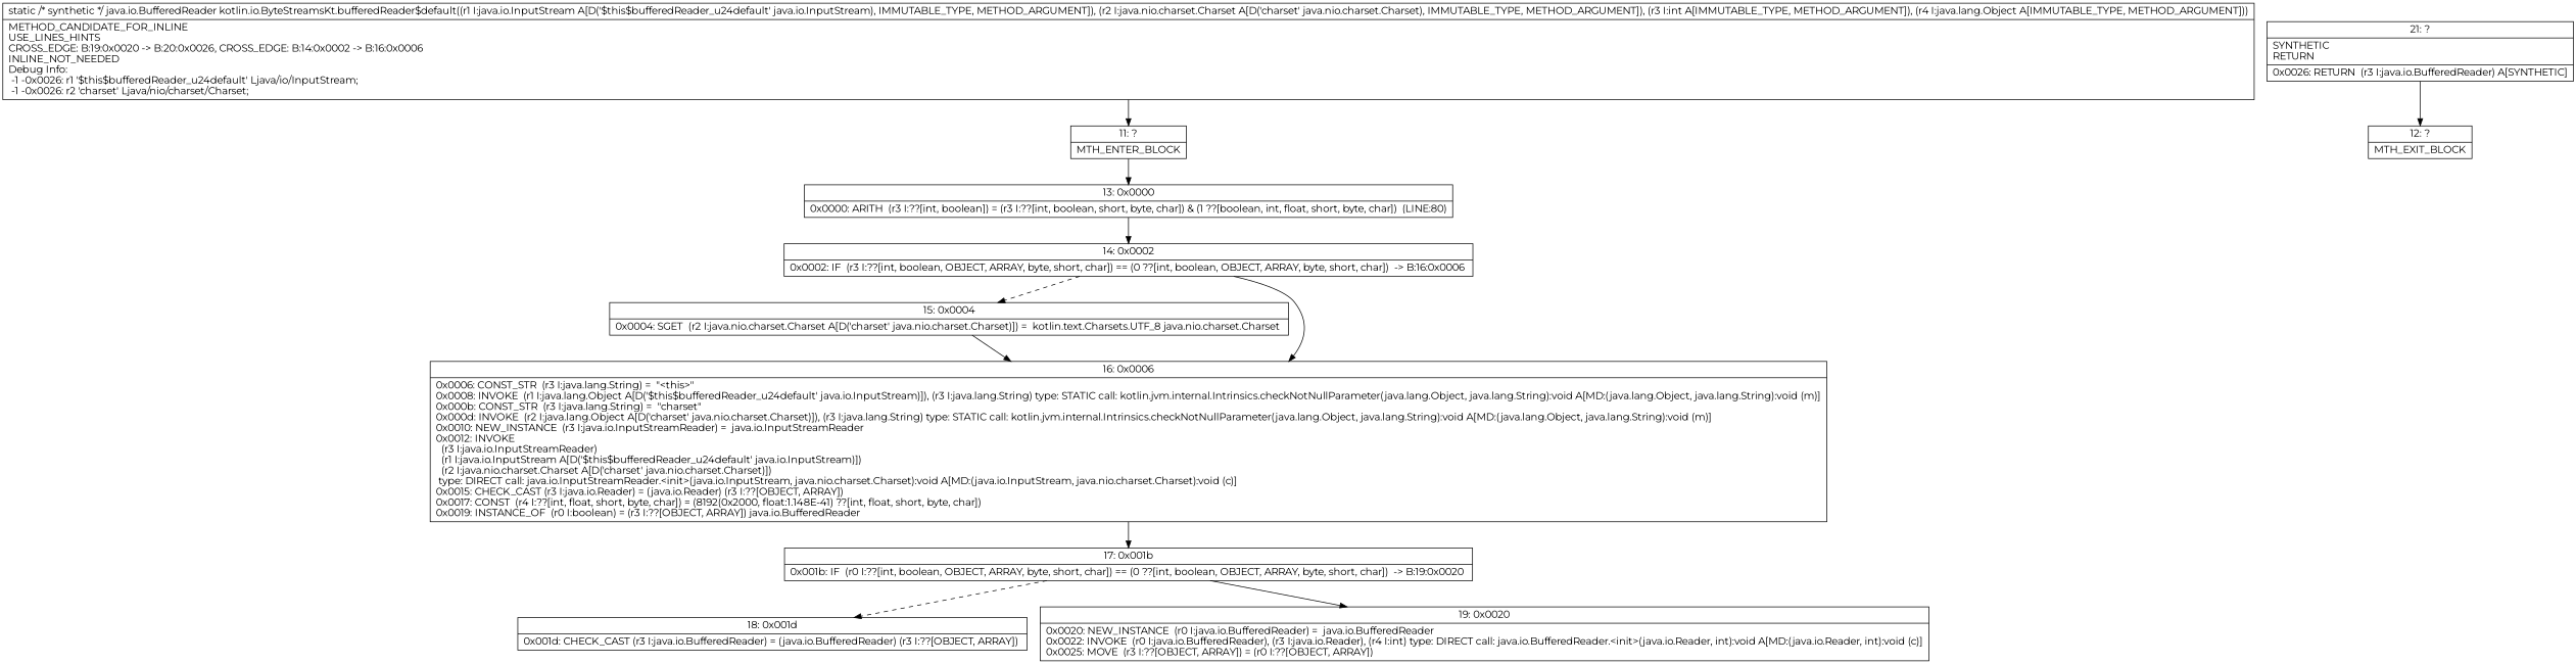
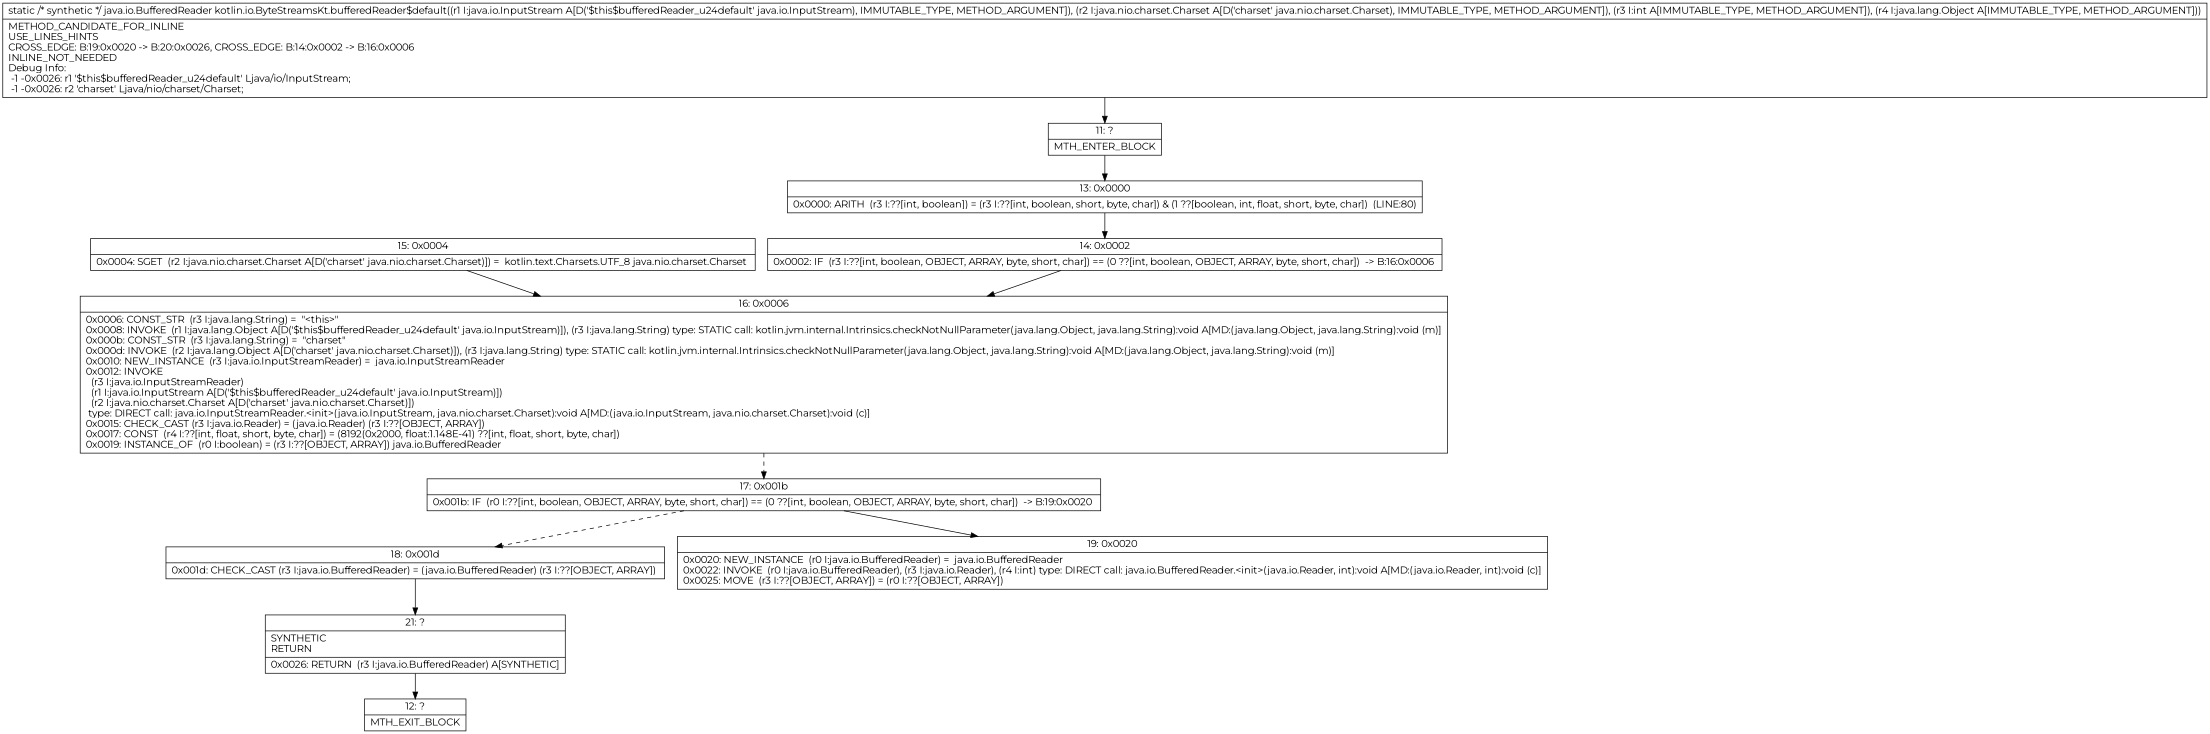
  digraph {
    fontname=Montserrat
    node [fontname=Montserrat shape=record]
    edge [fontname=Montserrat]
    n1 [label="{11\:\ ?|MTH_ENTER_BLOCK\l}"]
    n2 [label="{13\:\ 0x0000|0x0000: ARITH  (r3 I:??[int, boolean]) = (r3 I:??[int, boolean, short, byte, char]) & (1 ??[boolean, int, float, short, byte, char])  (LINE:80)\l}"]
    n3 [label="{14\:\ 0x0002|0x0002: IF  (r3 I:??[int, boolean, OBJECT, ARRAY, byte, short, char]) == (0 ??[int, boolean, OBJECT, ARRAY, byte, short, char])  \-\> B:16:0x0006 \l}"]
    n4 [label="{15\:\ 0x0004|0x0004: SGET  (r2 I:java.nio.charset.Charset A[D('charset' java.nio.charset.Charset)]) =  kotlin.text.Charsets.UTF_8 java.nio.charset.Charset \l}"]
    n5 [label="{16\:\ 0x0006|0x0006: CONST_STR  (r3 I:java.lang.String) =  \"\<this\>\" \l0x0008: INVOKE  (r1 I:java.lang.Object A[D('$this$bufferedReader_u24default' java.io.InputStream)]), (r3 I:java.lang.String) type: STATIC call: kotlin.jvm.internal.Intrinsics.checkNotNullParameter(java.lang.Object, java.lang.String):void A[MD:(java.lang.Object, java.lang.String):void (m)]\l0x000b: CONST_STR  (r3 I:java.lang.String) =  \"charset\" \l0x000d: INVOKE  (r2 I:java.lang.Object A[D('charset' java.nio.charset.Charset)]), (r3 I:java.lang.String) type: STATIC call: kotlin.jvm.internal.Intrinsics.checkNotNullParameter(java.lang.Object, java.lang.String):void A[MD:(java.lang.Object, java.lang.String):void (m)]\l0x0010: NEW_INSTANCE  (r3 I:java.io.InputStreamReader) =  java.io.InputStreamReader \l0x0012: INVOKE  \l  (r3 I:java.io.InputStreamReader)\l  (r1 I:java.io.InputStream A[D('$this$bufferedReader_u24default' java.io.InputStream)])\l  (r2 I:java.nio.charset.Charset A[D('charset' java.nio.charset.Charset)])\l type: DIRECT call: java.io.InputStreamReader.\<init\>(java.io.InputStream, java.nio.charset.Charset):void A[MD:(java.io.InputStream, java.nio.charset.Charset):void (c)]\l0x0015: CHECK_CAST (r3 I:java.io.Reader) = (java.io.Reader) (r3 I:??[OBJECT, ARRAY]) \l0x0017: CONST  (r4 I:??[int, float, short, byte, char]) = (8192(0x2000, float:1.148E\-41) ??[int, float, short, byte, char]) \l0x0019: INSTANCE_OF  (r0 I:boolean) = (r3 I:??[OBJECT, ARRAY]) java.io.BufferedReader \l}"]
    n6 [label="{17\:\ 0x001b|0x001b: IF  (r0 I:??[int, boolean, OBJECT, ARRAY, byte, short, char]) == (0 ??[int, boolean, OBJECT, ARRAY, byte, short, char])  \-\> B:19:0x0020 \l}"]
    n7 [label="{18\:\ 0x001d|0x001d: CHECK_CAST (r3 I:java.io.BufferedReader) = (java.io.BufferedReader) (r3 I:??[OBJECT, ARRAY]) \l}"]
    n8 [label="{19\:\ 0x0020|0x0020: NEW_INSTANCE  (r0 I:java.io.BufferedReader) =  java.io.BufferedReader \l0x0022: INVOKE  (r0 I:java.io.BufferedReader), (r3 I:java.io.Reader), (r4 I:int) type: DIRECT call: java.io.BufferedReader.\<init\>(java.io.Reader, int):void A[MD:(java.io.Reader, int):void (c)]\l0x0025: MOVE  (r3 I:??[OBJECT, ARRAY]) = (r0 I:??[OBJECT, ARRAY]) \l}"]
    n9 [label="{21\:\ ?|SYNTHETIC\lRETURN\l|0x0026: RETURN  (r3 I:java.io.BufferedReader) A[SYNTHETIC]\l}"]
    n10 [label="{12\:\ ?|MTH_EXIT_BLOCK\l}"]
    n11 [label="{static \/* synthetic *\/ java.io.BufferedReader kotlin.io.ByteStreamsKt.bufferedReader$default((r1 I:java.io.InputStream A[D('$this$bufferedReader_u24default' java.io.InputStream), IMMUTABLE_TYPE, METHOD_ARGUMENT]), (r2 I:java.nio.charset.Charset A[D('charset' java.nio.charset.Charset), IMMUTABLE_TYPE, METHOD_ARGUMENT]), (r3 I:int A[IMMUTABLE_TYPE, METHOD_ARGUMENT]), (r4 I:java.lang.Object A[IMMUTABLE_TYPE, METHOD_ARGUMENT]))  | METHOD_CANDIDATE_FOR_INLINE\lUSE_LINES_HINTS\lCROSS_EDGE: B:19:0x0020 \-\> B:20:0x0026, CROSS_EDGE: B:14:0x0002 \-\> B:16:0x0006\lINLINE_NOT_NEEDED\lDebug Info:\l  \-1 \-0x0026: r1 '$this$bufferedReader_u24default' Ljava\/io\/InputStream;\l  \-1 \-0x0026: r2 'charset' Ljava\/nio\/charset\/Charset;\l}"]
    n1 -> n2
    n2 -> n3
-   n3 -> n4 [style=dashed]
    n3 -> n5
    n4 -> n5
-   n5 -> n6
+   n5 -> n6 [style=dashed]
    n6 -> n7 [style=dashed]
    n6 -> n8
+   n7 -> n9
    n9 -> n10
    n11 -> n1
  }
